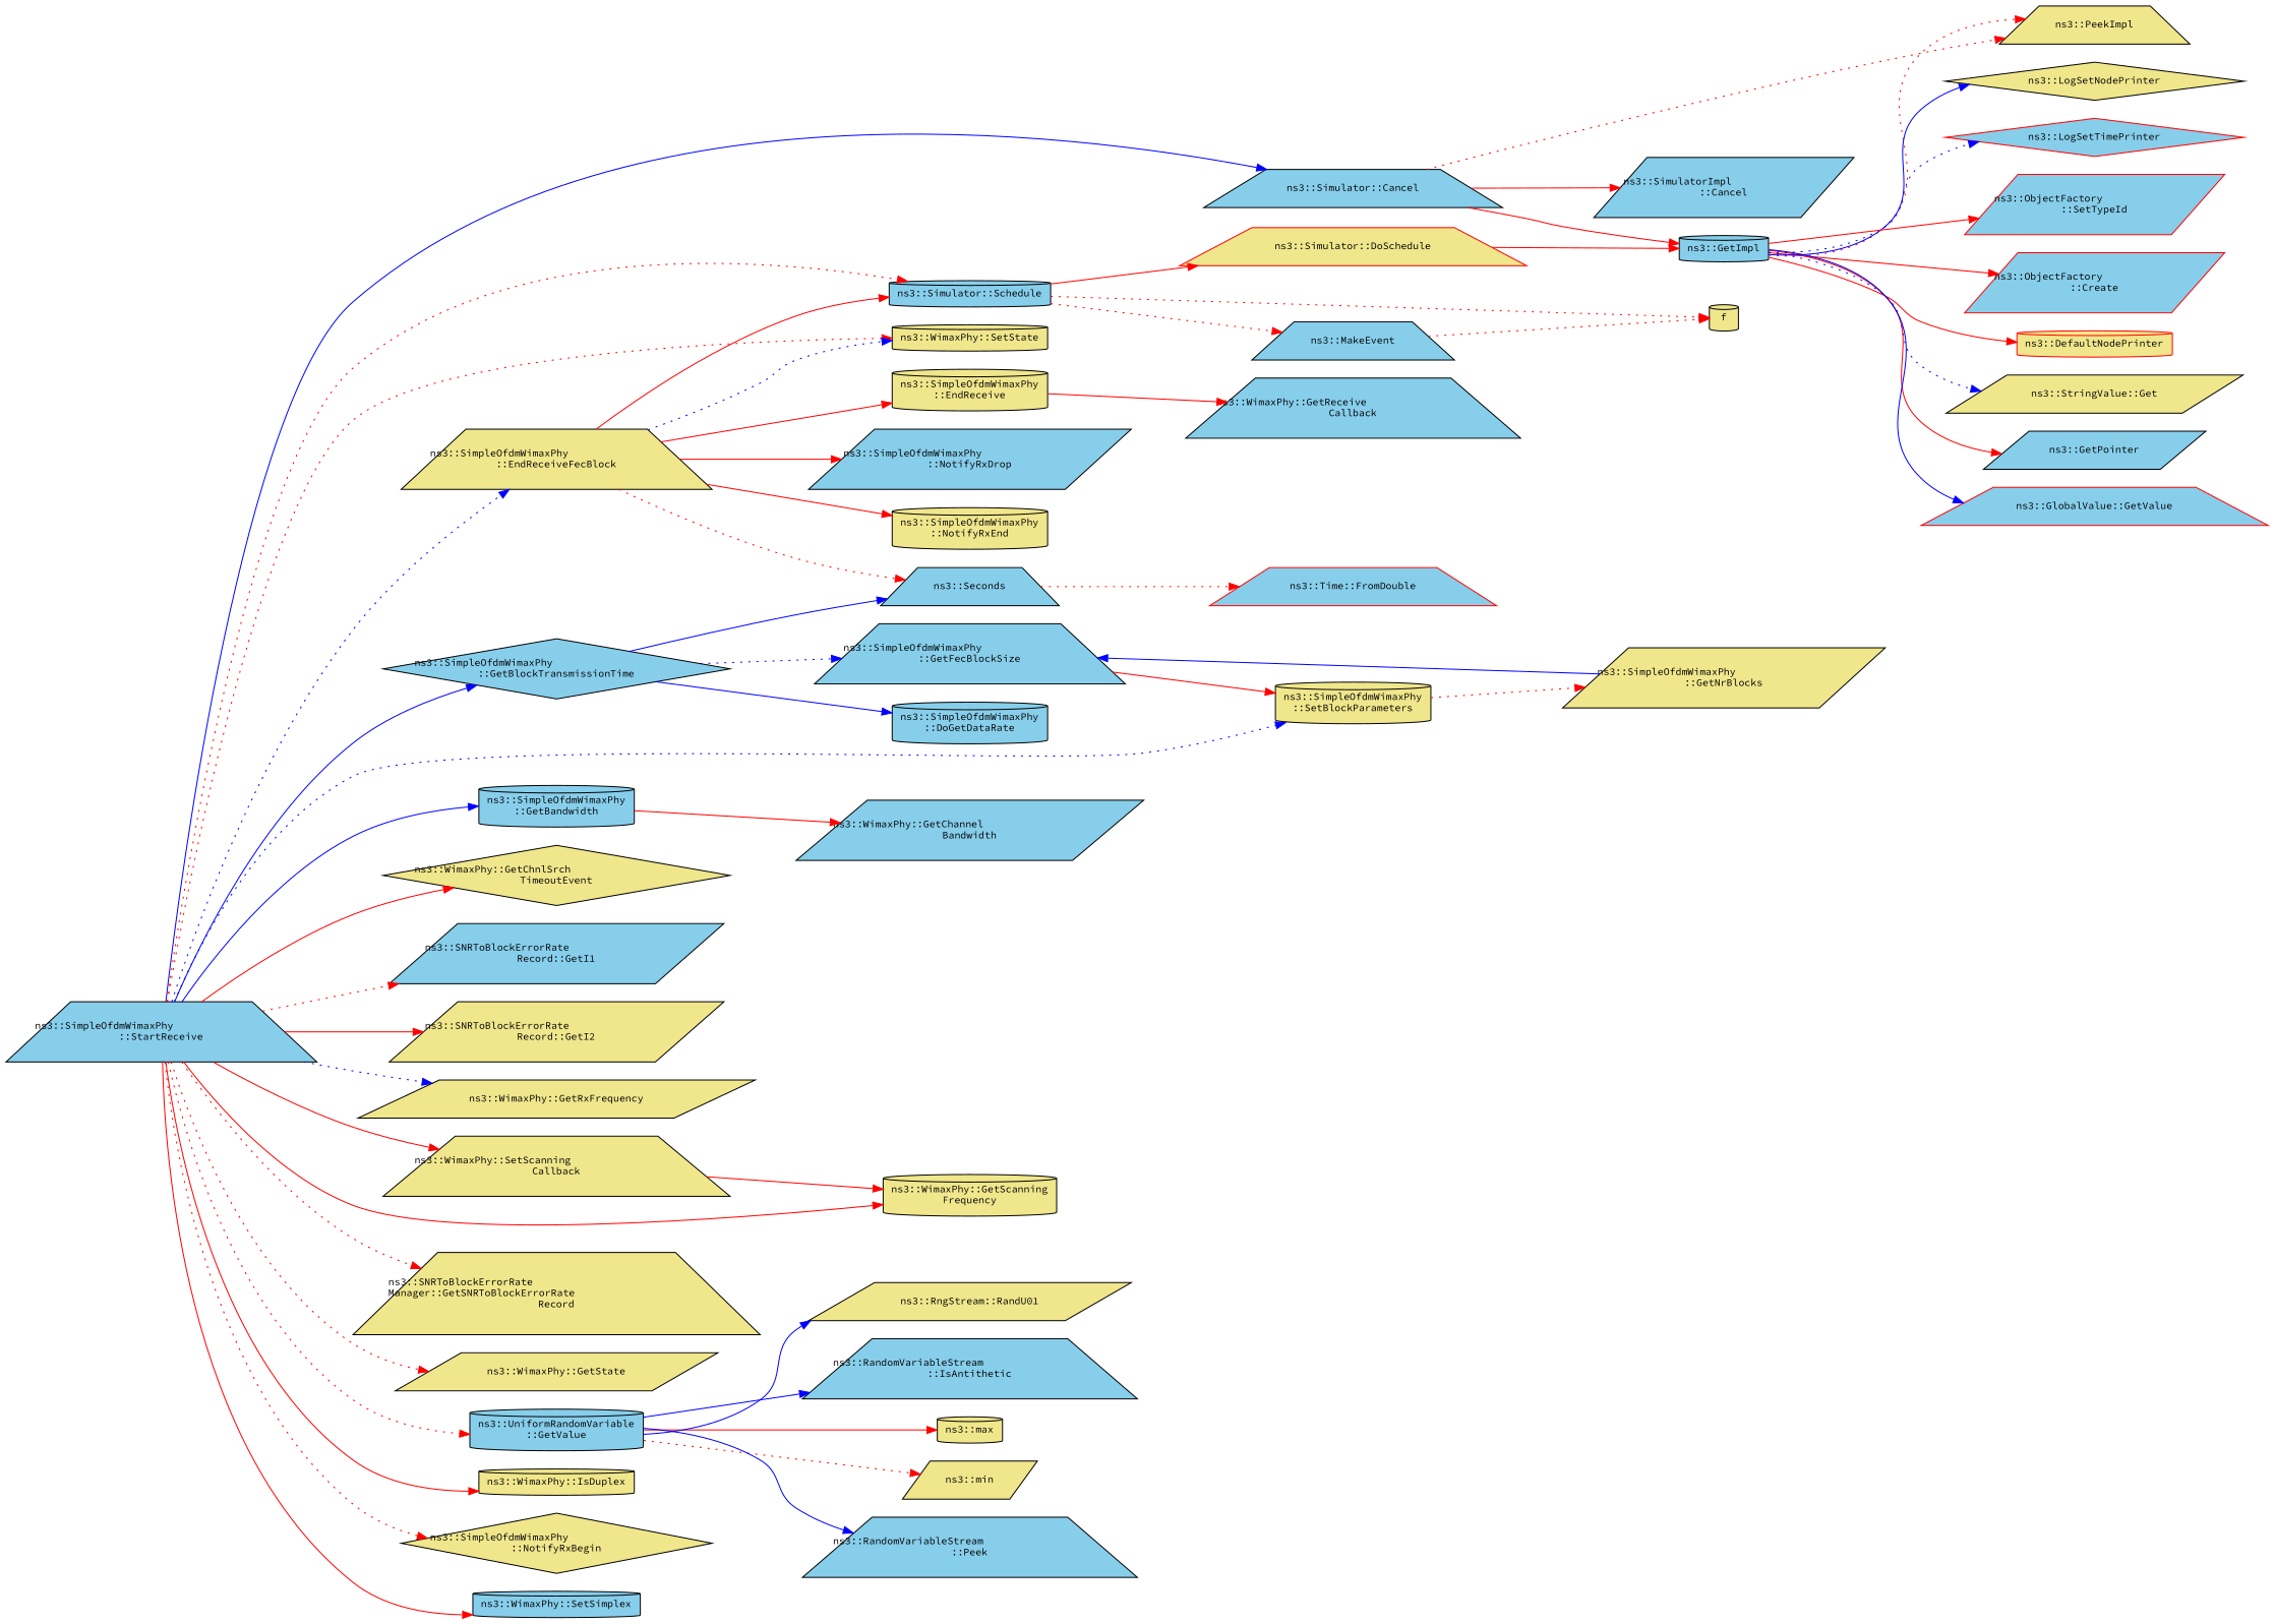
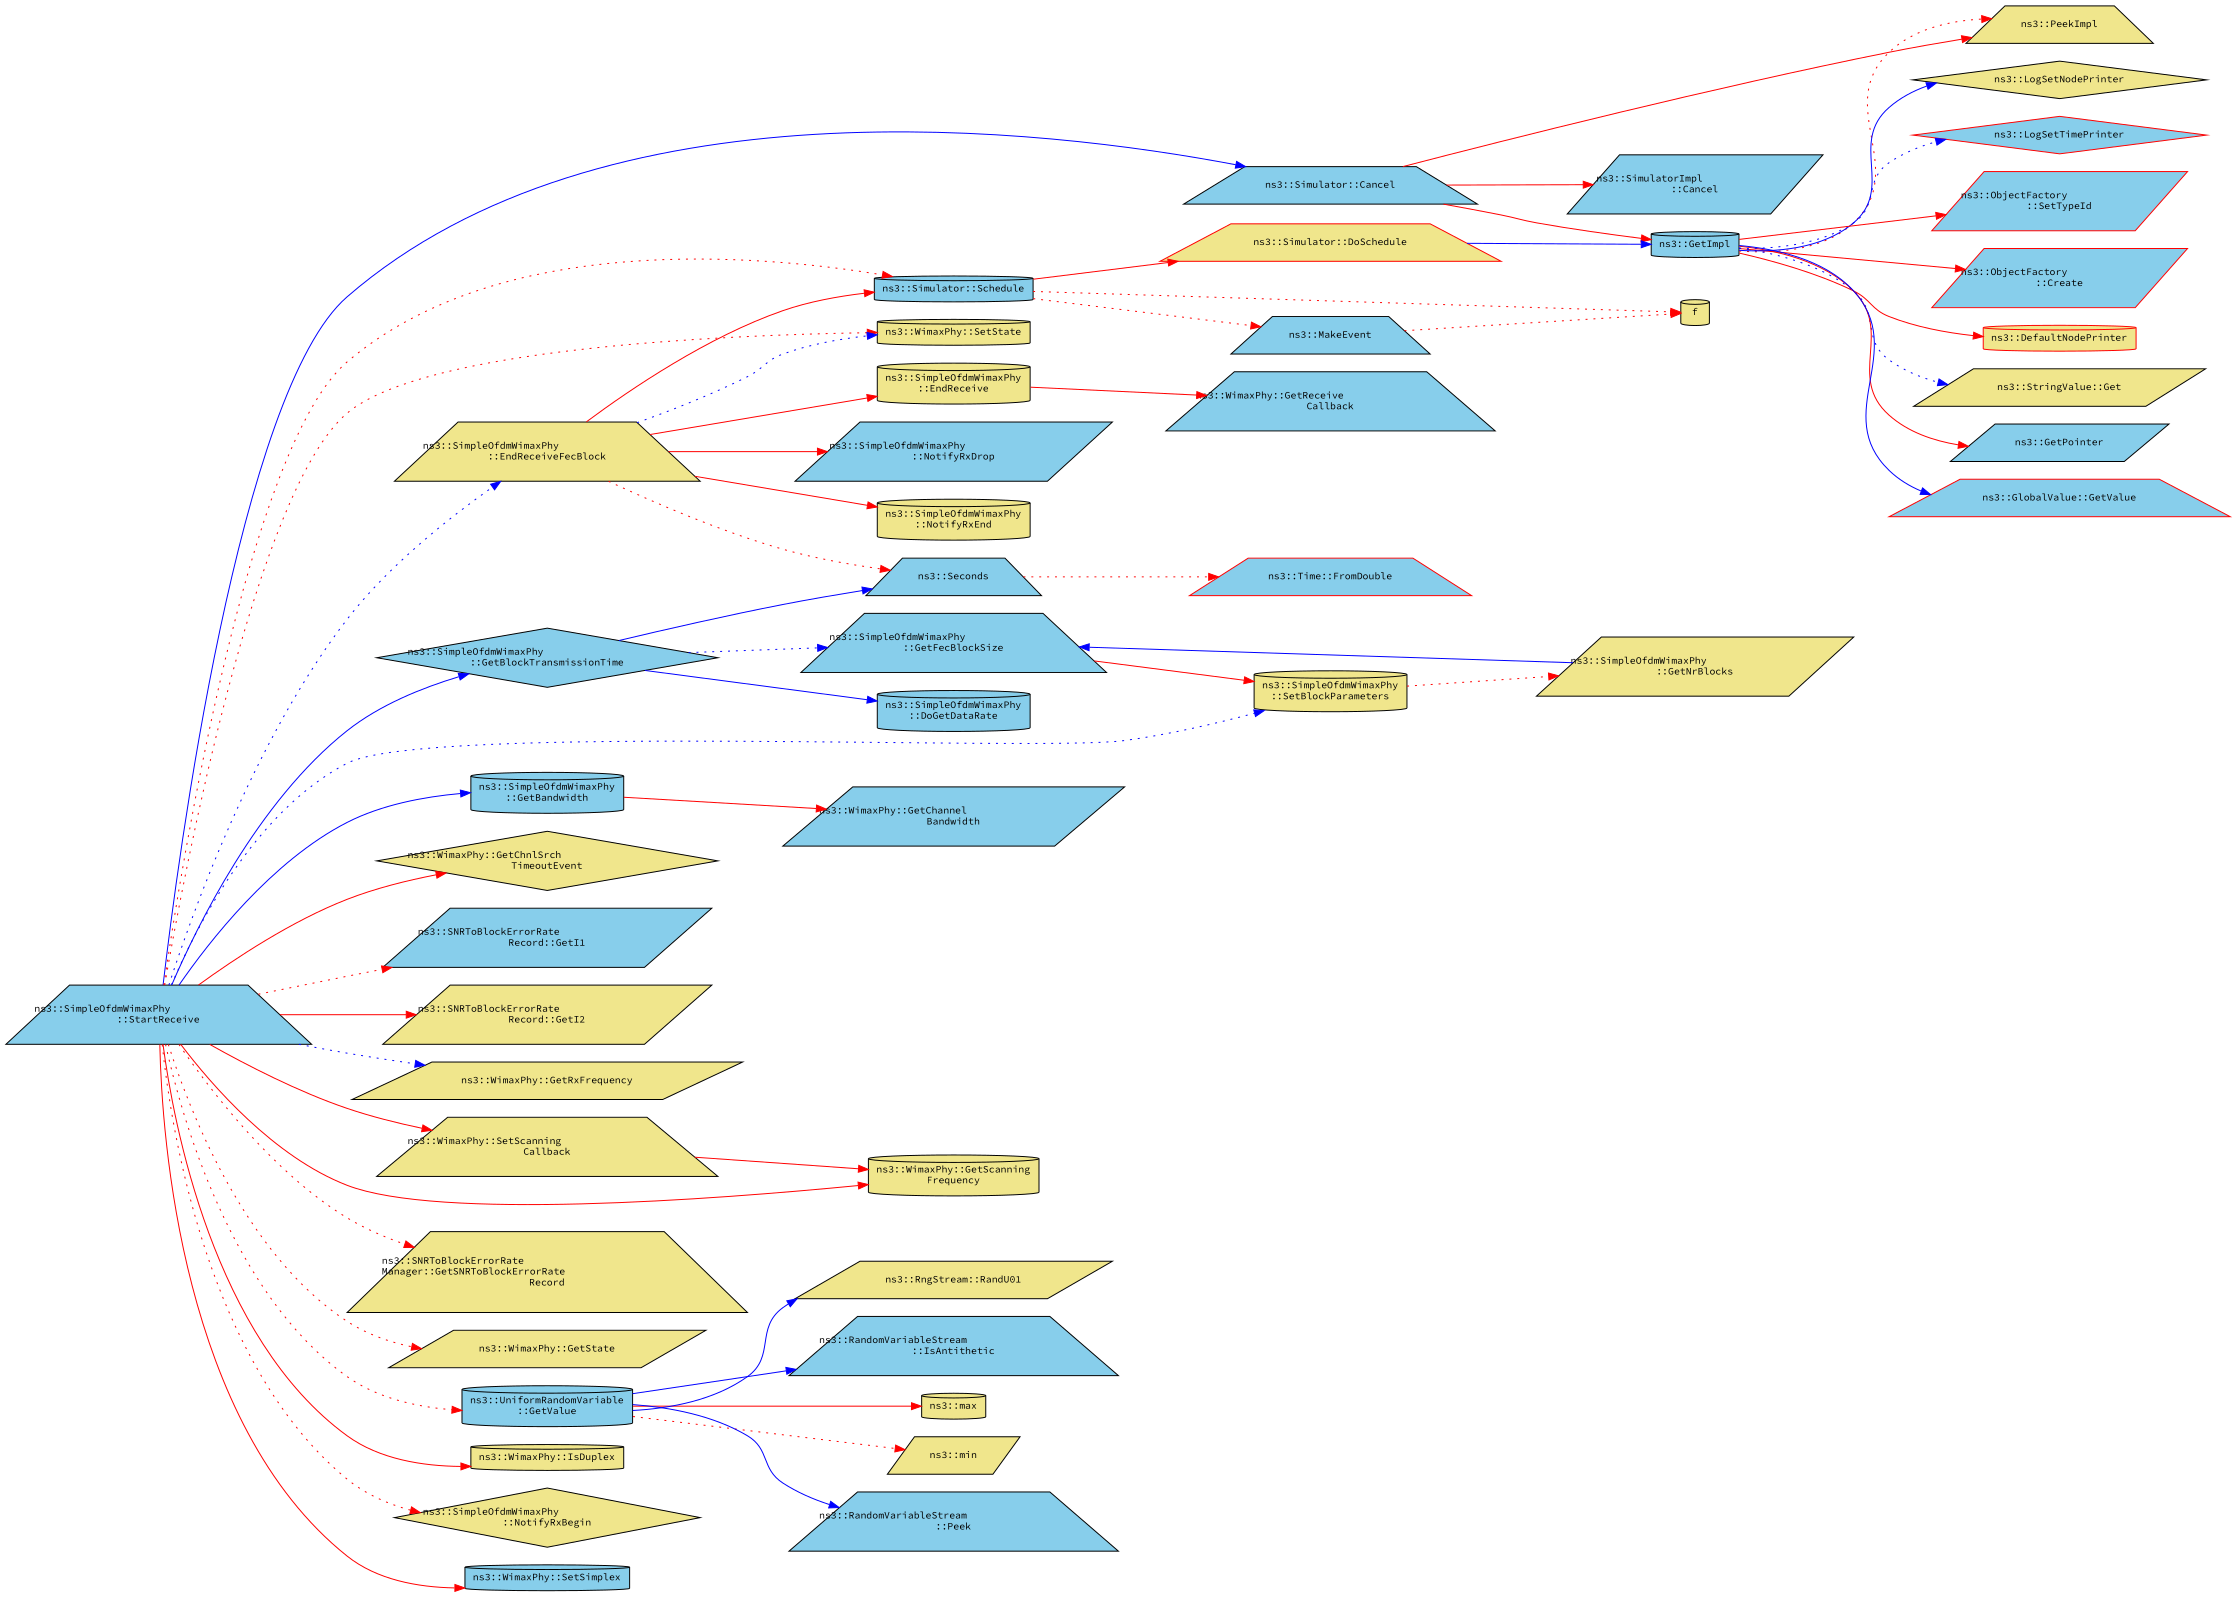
  digraph {
    fontname="Source Code Pro"
    rankdir=LR
    node [color=black fillcolor=skyblue fontname="Source Code Pro" fontsize=10 shape=trapezium style=filled]
    edge [color=red fontname="Source Code Pro" fontsize=10 labelfontname=Helvetica labelfontsize=10 style=solid]
    n1 [fontcolor=black height=0.2 label="ns3::SimpleOfdmWimaxPhy\l::StartReceive" width=0.4]
    n2 [height=0.2 label="ns3::Simulator::Cancel" width=0.4]
    n3 [fillcolor=khaki height=0.2 label="ns3::SimpleOfdmWimaxPhy\l::EndReceiveFecBlock" width=0.4]
    n4 [height=0.2 label="ns3::Simulator::Schedule" shape=cylinder width=0.4]
    n5 [fillcolor=khaki height=0.2 label="ns3::WimaxPhy::SetState" shape=cylinder width=0.4]
    n6 [height=0.2 label="ns3::SimpleOfdmWimaxPhy\l::GetBandwidth" shape=cylinder width=0.4]
    n7 [height=0.2 label="ns3::SimpleOfdmWimaxPhy\l::GetBlockTransmissionTime" shape=diamond width=0.4]
    n8 [fillcolor=khaki height=0.2 label="ns3::WimaxPhy::GetChnlSrch\lTimeoutEvent" shape=diamond width=0.4]
    n9 [height=0.2 label="ns3::SNRToBlockErrorRate\lRecord::GetI1" shape=parallelogram width=0.4]
    n10 [fillcolor=khaki height=0.2 label="ns3::SNRToBlockErrorRate\lRecord::GetI2" shape=parallelogram width=0.4]
    n11 [fillcolor=khaki height=0.2 label="ns3::WimaxPhy::GetRxFrequency" shape=parallelogram width=0.4]
    n12 [fillcolor=khaki height=0.2 label="ns3::WimaxPhy::GetScanning\lFrequency" shape=cylinder width=0.4]
    n13 [fillcolor=khaki height=0.2 label="ns3::SNRToBlockErrorRate\lManager::GetSNRToBlockErrorRate\lRecord" width=0.4]
    n14 [fillcolor=khaki height=0.2 label="ns3::WimaxPhy::GetState" shape=parallelogram width=0.4]
    n15 [height=0.2 label="ns3::UniformRandomVariable\l::GetValue" shape=cylinder width=0.4]
    n16 [fillcolor=khaki height=0.2 label="ns3::WimaxPhy::IsDuplex" shape=cylinder width=0.4]
    n17 [fillcolor=khaki height=0.2 label="ns3::SimpleOfdmWimaxPhy\l::NotifyRxBegin" shape=diamond width=0.4]
    n18 [fillcolor=khaki height=0.2 label="ns3::SimpleOfdmWimaxPhy\l::SetBlockParameters" shape=cylinder width=0.4]
    n19 [fillcolor=khaki height=0.2 label="ns3::WimaxPhy::SetScanning\lCallback" width=0.4]
    n20 [height=0.2 label="ns3::WimaxPhy::SetSimplex" shape=cylinder width=0.4]
    n21 [height=0.2 label="ns3::SimulatorImpl\l::Cancel" shape=parallelogram width=0.4]
    n22 [height=0.2 label="ns3::GetImpl" shape=cylinder width=0.4]
    n23 [fillcolor=khaki height=0.2 label="ns3::PeekImpl" width=0.4]
    n24 [fillcolor=khaki height=0.2 label="ns3::SimpleOfdmWimaxPhy\l::EndReceive" shape=cylinder width=0.4]
    n25 [height=0.2 label="ns3::SimpleOfdmWimaxPhy\l::NotifyRxDrop" shape=parallelogram width=0.4]
    n26 [fillcolor=khaki height=0.2 label="ns3::SimpleOfdmWimaxPhy\l::NotifyRxEnd" shape=cylinder width=0.4]
    n27 [height=0.2 label="ns3::Seconds" width=0.4]
    n28 [color=red fillcolor=khaki height=0.2 label="ns3::Simulator::DoSchedule" width=0.4]
    n29 [fillcolor=khaki height=0.2 label=f shape=cylinder width=0.4]
    n30 [height=0.2 label="ns3::MakeEvent" width=0.4]
    n31 [height=0.2 label="ns3::WimaxPhy::GetChannel\lBandwidth" shape=parallelogram width=0.4]
    n32 [height=0.2 label="ns3::SimpleOfdmWimaxPhy\l::DoGetDataRate" shape=cylinder width=0.4]
    n33 [height=0.2 label="ns3::SimpleOfdmWimaxPhy\l::GetFecBlockSize" width=0.4]
    n34 [height=0.2 label="ns3::RandomVariableStream\l::IsAntithetic" width=0.4]
    n35 [fillcolor=khaki height=0.2 label="ns3::max" shape=cylinder width=0.4]
    n36 [fillcolor=khaki height=0.2 label="ns3::min" shape=parallelogram width=0.4]
    n37 [height=0.2 label="ns3::RandomVariableStream\l::Peek" width=0.4]
    n38 [fillcolor=khaki height=0.2 label="ns3::RngStream::RandU01" shape=parallelogram width=0.4]
    n39 [fillcolor=khaki height=0.2 label="ns3::SimpleOfdmWimaxPhy\l::GetNrBlocks" shape=parallelogram width=0.4]
    n40 [color=red height=0.2 label="ns3::ObjectFactory\l::Create" shape=parallelogram width=0.4]
    n41 [color=red fillcolor=khaki height=0.2 label="ns3::DefaultNodePrinter" shape=cylinder width=0.4]
    n42 [fillcolor=khaki height=0.2 label="ns3::StringValue::Get" shape=parallelogram width=0.4]
    n43 [height=0.2 label="ns3::GetPointer" shape=parallelogram width=0.4]
    n44 [color=red height=0.2 label="ns3::GlobalValue::GetValue" width=0.4]
    n45 [fillcolor=khaki height=0.2 label="ns3::LogSetNodePrinter" shape=diamond width=0.4]
    n46 [color=red height=0.2 label="ns3::LogSetTimePrinter" shape=diamond width=0.4]
    n47 [color=red height=0.2 label="ns3::ObjectFactory\l::SetTypeId" shape=parallelogram width=0.4]
    n48 [height=0.2 label="ns3::WimaxPhy::GetReceive\lCallback" width=0.4]
    n49 [color=red height=0.2 label="ns3::Time::FromDouble" width=0.4]
    n1 -> n2 [color=blue]
    n1 -> n3 [color=blue style=dotted]
    n1 -> n4 [style=dotted]
    n1 -> n5 [style=dotted]
    n1 -> n6 [color=blue]
    n1 -> n7 [color=blue]
    n1 -> n8
    n1 -> n9 [style=dotted]
    n1 -> n10
    n1 -> n11 [color=blue style=dotted]
    n1 -> n12
    n1 -> n13 [style=dotted]
    n1 -> n14 [style=dotted]
    n1 -> n15 [style=dotted]
    n1 -> n16
    n1 -> n17 [style=dotted]
    n1 -> n18 [color=blue style=dotted]
    n1 -> n19
    n1 -> n20
    n2 -> n21
    n2 -> n22
-   n2 -> n23 [style=dotted]
+   n2 -> n23
    n3 -> n4
    n3 -> n5 [color=blue style=dotted]
    n3 -> n24
    n3 -> n25
    n3 -> n26
    n3 -> n27 [style=dotted]
    n4 -> n28
    n4 -> n29 [style=dotted]
    n4 -> n30 [style=dotted]
    n6 -> n31
    n7 -> n27 [color=blue]
    n7 -> n32 [color=blue]
    n7 -> n33 [color=blue style=dotted]
    n15 -> n34 [color=blue]
    n15 -> n35
    n15 -> n36 [style=dotted]
    n15 -> n37 [color=blue]
    n15 -> n38 [color=blue]
    n18 -> n39 [style=dotted]
    n19 -> n12
    n22 -> n23 [style=dotted]
    n22 -> n40
    n22 -> n41
    n22 -> n42 [color=blue style=dotted]
    n22 -> n43
    n22 -> n44 [color=blue]
    n22 -> n45 [color=blue]
    n22 -> n46 [color=blue style=dotted]
    n22 -> n47
    n24 -> n48
    n27 -> n49 [style=dotted]
-   n28 -> n22
+   n28 -> n22 [color=blue]
    n30 -> n29 [style=dotted]
    n33 -> n18
    n39 -> n33 [color=blue]
  }
